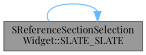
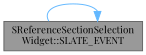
  digraph {
    rankdir=LR
    fontname="Playfair Display"
-   n1 [color=gray40 fillcolor=grey60 fontcolor=black fontname="Playfair Display" fontsize=10 height=0.2 label="SReferenceSectionSelection\lWidget::SLATE_SLATE" shape=box style=filled width=0.4]
+   n1 [color=gray40 fillcolor=grey60 fontcolor=black fontname="Playfair Display" fontsize=10 height=0.2 label="SReferenceSectionSelection\lWidget::SLATE_EVENT" shape=box style=filled width=0.4]
    n1 -> n1 [color=steelblue1 fontname="Playfair Display" fontsize=10 labelfontname=Helvetica labelfontsize=10 style=solid]
  }
